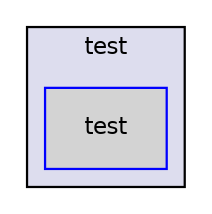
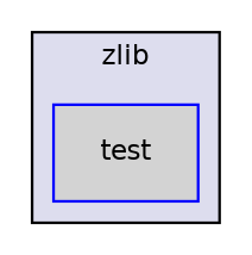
  digraph {
    compound=true
    n1 [fillcolor=lightgrey fontname=Helvetica fontsize=10 label=test pencolor=black shape=box style=filled color=blue]
    subgraph cluster_1 {
      bgcolor="#ddddee"
      fontname=Helvetica
      fontsize=10
-     label=test
+     label=zlib
      pencolor=black
      n1
    }
  }
